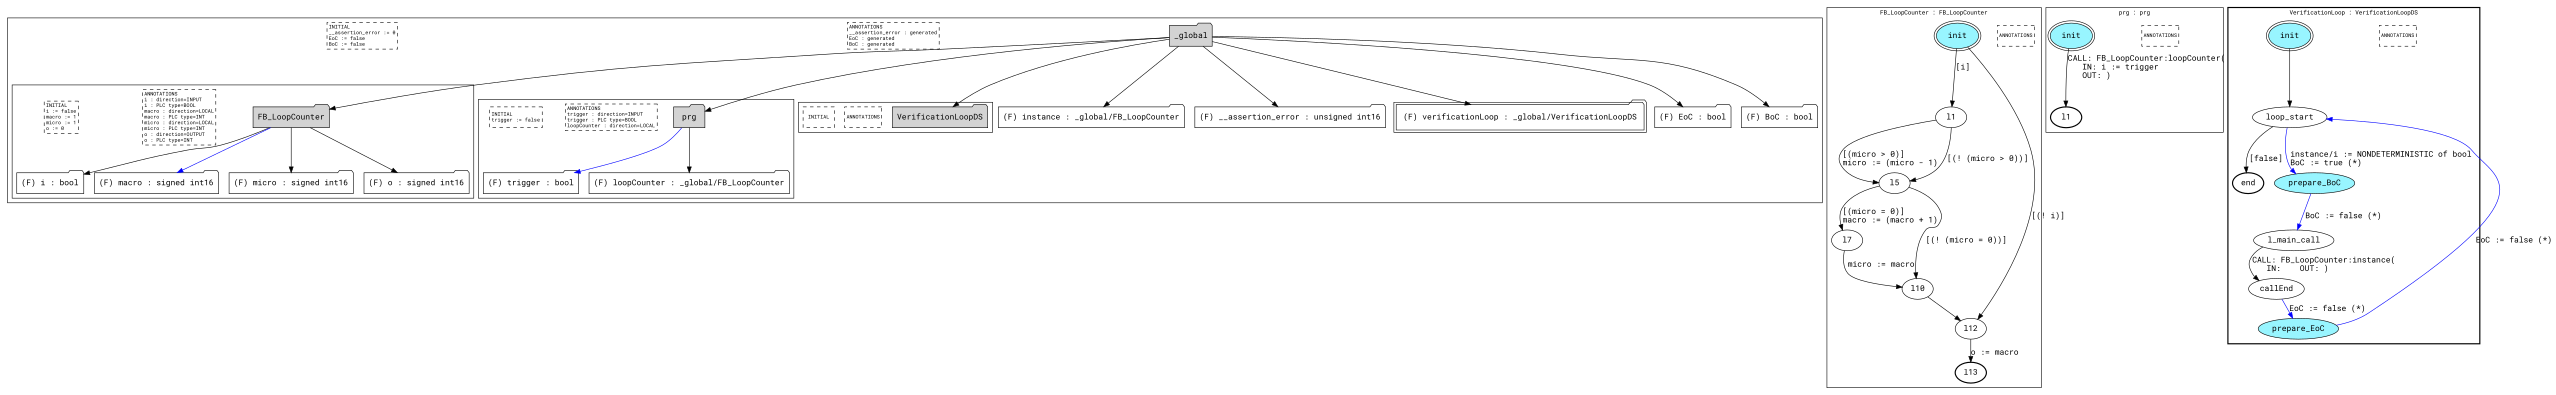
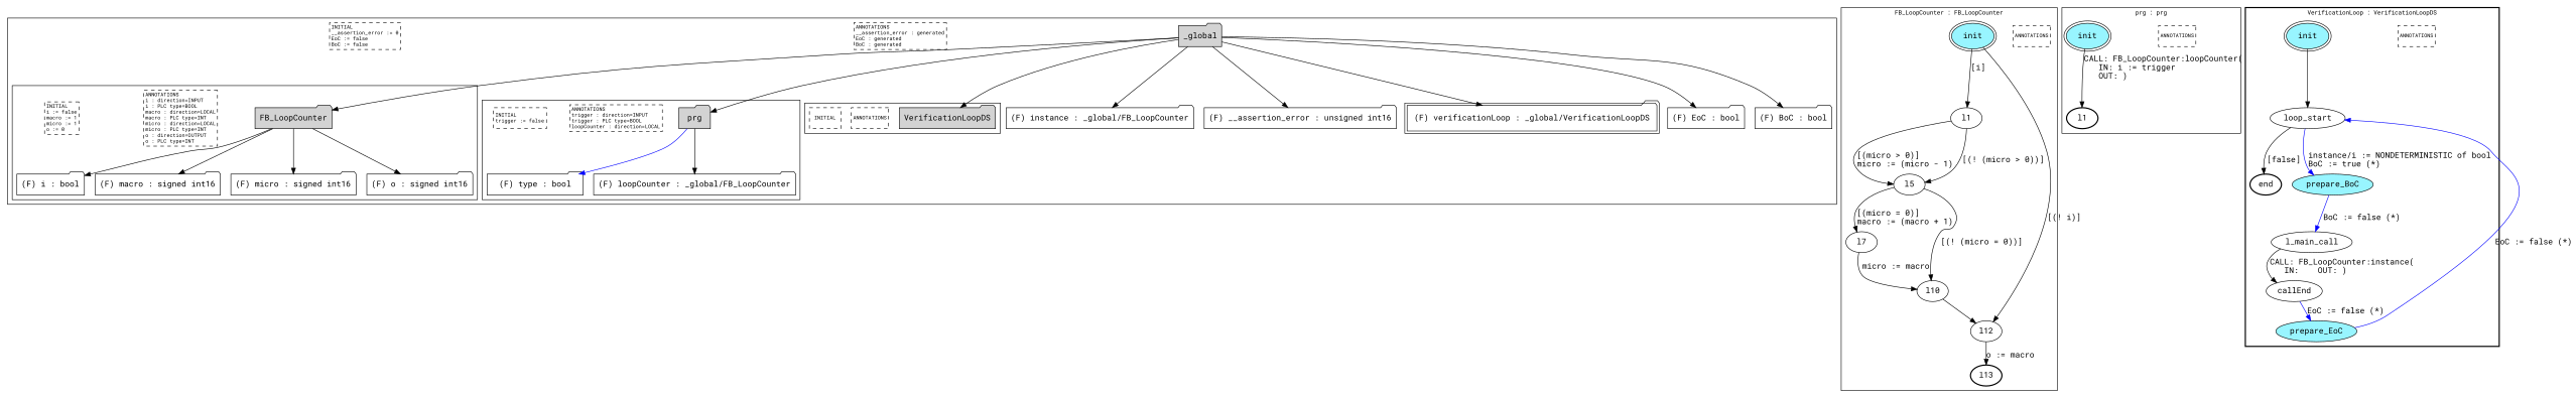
  digraph {
    fontname="Roboto Mono"
    node [fontname="Roboto Mono" shape=ellipse style=filled fillcolor=white]
    edge [fontname="Roboto Mono"]
    n1 [label=FB_LoopCounter shape=folder fillcolor=""]
    n2 [label="(F) i : bool" shape=folder]
    n3 [label="(F) macro : signed int16" shape=folder]
    n4 [label="(F) micro : signed int16" shape=folder]
    n5 [label="(F) o : signed int16" shape=folder]
    n6 [fontsize=9 label="ANNOTATIONS\li : direction=INPUT\li : PLC type=BOOL\lmacro : direction=LOCAL\lmacro : PLC type=INT\lmicro : direction=LOCAL\lmicro : PLC type=INT\lo : direction=OUTPUT\lo : PLC type=INT\l" margin="0.04,0.04" shape=rectangle style=dashed]
    n7 [fillcolor=lightyellow fontsize=9 label="INITIAL\li := false\lmacro := 1\lmicro := 1\lo := 0\l" margin="0.04,0.04" shape=rectangle style=dashed]
    n8 [label=prg shape=folder fillcolor=""]
-   n9 [label="(F) trigger : bool" shape=folder]
+   n9 [label="(F) type : bool" shape=folder]
    n10 [label="(F) loopCounter : _global/FB_LoopCounter" shape=folder]
    n11 [fontsize=9 label="ANNOTATIONS\ltrigger : direction=INPUT\ltrigger : PLC type=BOOL\lloopCounter : direction=LOCAL\l" margin="0.04,0.04" shape=rectangle style=dashed]
    n12 [fillcolor=lightyellow fontsize=9 label="INITIAL\ltrigger := false\l" margin="0.04,0.04" shape=rectangle style=dashed]
    n13 [label=VerificationLoopDS shape=folder fillcolor=""]
    n14 [fontsize=9 label=ANNOTATIONS margin="0.04,0.04" shape=rectangle style=dashed]
    n15 [fillcolor=lightyellow fontsize=9 label=INITIAL margin="0.04,0.04" shape=rectangle style=dashed]
    n16 [label=_global shape=folder fillcolor=""]
    n17 [label="(F) instance : _global/FB_LoopCounter" shape=folder]
    n18 [label="(F) __assertion_error : unsigned int16" shape=folder]
    n19 [label="(F) verificationLoop : _global/VerificationLoopDS" peripheries=2 shape=folder]
    n20 [label="(F) EoC : bool" shape=folder]
    n21 [label="(F) BoC : bool" shape=folder]
    n22 [fontsize=9 label="ANNOTATIONS\l__assertion_error : generated\lEoC : generated\lBoC : generated\l" margin="0.04,0.04" shape=rectangle style=dashed]
    n23 [fillcolor=lightyellow fontsize=9 label="INITIAL\l__assertion_error := 0\lEoC := false\lBoC := false\l" margin="0.04,0.04" shape=rectangle style=dashed]
    n24 [fontsize=9 label=ANNOTATIONS margin="0.04,0.04" shape=rectangle style=dashed]
    n25 [color=black fillcolor=cadetblue1 label=init peripheries=2]
    n26 [color=black label=l1]
    n27 [color=black label=l12]
    n28 [color=black label=l5]
    n29 [color=black label=l7]
    n30 [color=black label=l10]
    n31 [color=black label=l13 style=bold]
    n32 [fontsize=9 label=ANNOTATIONS margin="0.04,0.04" shape=rectangle style=dashed]
    n33 [color=black fillcolor=cadetblue1 label=init peripheries=2]
    n34 [color=black label=l1 style=bold]
    n35 [fontsize=9 label=ANNOTATIONS margin="0.04,0.04" shape=rectangle style=dashed]
    n36 [color=black fillcolor=cadetblue1 label=init peripheries=2]
    n37 [color=black label=loop_start]
    n38 [color=black fillcolor=cadetblue1 label=end style=bold]
    n39 [color=black fillcolor=cadetblue1 label=prepare_BoC]
    n40 [color=black label=l_main_call]
    n41 [color=black label=callEnd]
    n42 [color=black fillcolor=cadetblue1 label=prepare_EoC]
    subgraph cluster_1 {
      n16
      n17
      n18
      n19
      n20
      n21
      n22
      n23
      subgraph cluster_2 {
        n1
        n2
        n3
        n4
        n5
        n6
        n7
      }
      subgraph cluster_3 {
        n8
        n9
        n10
        n11
        n12
      }
      subgraph cluster_4 {
        n13
        n14
        n15
      }
    }
    subgraph cluster_5 {
      color=black
      fontsize=10
      label="FB_LoopCounter : FB_LoopCounter"
      ranksep=0.4
      n24
      n25
      n26
      n27
      n28
      n29
      n30
      n31
    }
    subgraph cluster_6 {
      color=black
      fontsize=10
      label="prg : prg"
      ranksep=0.4
      n32
      n33
      n34
    }
    subgraph cluster_7 {
      color=black
      fontsize=10
      label="VerificationLoop : VerificationLoopDS"
      ranksep=0.4
      style=bold
      n35
      n36
      n37
      n38
      n39
      n40
      n41
      n42
    }
    n1 -> n2
-   n1 -> n3 [color=blue]
+   n1 -> n3
    n1 -> n4
    n1 -> n5
    n8 -> n9 [color=blue]
    n8 -> n10
    n16 -> n1
    n16 -> n8
    n16 -> n13
    n16 -> n17
    n16 -> n18
    n16 -> n19
    n16 -> n20
    n16 -> n21
    n25 -> n26 [color=black label="[i]"]
    n25 -> n27 [color=black label="[(! i)]"]
    n26 -> n28 [color=black label="[(micro > 0)]\lmicro := (micro - 1)\l"]
    n26 -> n28 [color=black label="[(! (micro > 0))]"]
    n27 -> n31 [color=black label="o := macro"]
    n28 -> n29 [color=black label="[(micro = 0)]\lmacro := (macro + 1)\l"]
    n28 -> n30 [color=black label="[(! (micro = 0))]"]
    n29 -> n30 [color=black label="micro := macro"]
    n30 -> n27 [color=black]
    n33 -> n34 [color=black label="CALL: FB_LoopCounter:loopCounter(\l   IN: i := trigger\l   OUT: )\l"]
    n36 -> n37 [color=black]
    n37 -> n38 [color=black label="[false]"]
    n37 -> n39 [color=blue label="instance/i := NONDETERMINISTIC of bool\lBoC := true (*)\l"]
    n39 -> n40 [color=blue label="BoC := false (*)"]
    n40 -> n41 [color=black label="CALL: FB_LoopCounter:instance(\l   IN:    OUT: )\l"]
    n41 -> n42 [color=blue label="EoC := false (*)"]
    n42 -> n37 [color=blue label="EoC := false (*)"]
  }
